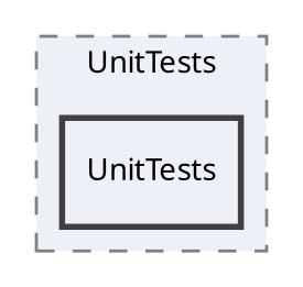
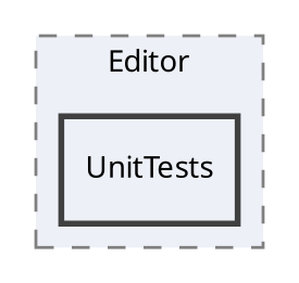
  digraph {
    compound=true
    fontname="Noto Sans"
    n1 [color=grey25 fillcolor="#edf0f7" fontname="Noto Sans" fontsize=10 label=UnitTests shape=box style="filled,bold,"]
    subgraph cluster_1 {
      bgcolor="#edf0f7"
      fontsize=10
-     label=UnitTests
+     label=Editor
      pencolor=grey50
      style="filled,dashed,"
      n1
    }
  }
